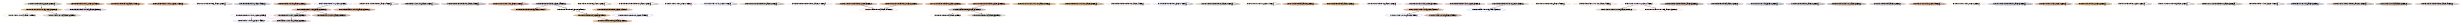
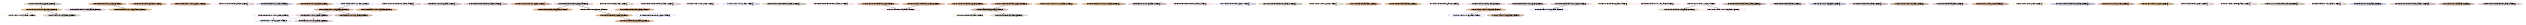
  digraph {
    node [color=red fillcolor=tan style=filled]
    edge [style=bold]
    "01100000101000000001_8-28_COV:16_LEN:20" [color=darkorange fillcolor=lightgrey]
    "1000001100100111000111011_3-27_COV:306_LEN:25" [color=darkorange]
    "110010011100011101101_9-29_COV:112_LEN:21" [color=darkorange fillcolor=white]
    "110010011100011101110_9-29_COV:185_LEN:21" [color=darkorange fillcolor=lightgrey]
    "00000000000001000011011100_3-29_COV:23_LEN:26" [color=deeppink fillcolor=lightgrey]
    "000000000000000100001_1-21_COV:234_LEN:21"
+   "000000000000010000111011100_3-29_COV:203_LEN:27" [color=darkorange]
    "0100000010010000000010_8-29_COV:17_LEN:22"
    "0000001000000000001111001_1-26_COV:17_LEN:25" [color=deeppink]
    "00001001011000001000000_6-29_COV:16_LEN:23" [color=deeppink fillcolor=white]
    "00000100000000000011_1-21_COV:19_LEN:20" [color=blue fillcolor=lightgrey]
    "000000000000001001100_8-29_COV:18_LEN:21" [color=deeppink]
    "0000000000000000001111001_1-26_COV:82_LEN:25" [color=deeppink fillcolor=white]
    "00000000000011110010_8-28_COV:17_LEN:20" [color=blue fillcolor=white]
    "0000000000001111001101_8-29_COV:286_LEN:22" [color=deeppink fillcolor=lightgrey]
    "1000000010010010100000000000_1-29_COV:19_LEN:28" [fillcolor=white]
    "000000000001111001101_8-29_COV:17_LEN:21" [color=deeppink fillcolor=lightgrey]
    "0010000000000001000000000000_1-29_COV:24_LEN:28" [fillcolor=lightgrey]
    "001000001100100110001110_1-25_COV:17_LEN:24" [color=deeppink]
    "00100000000000010000000_1-23_COV:349_LEN:23" [color=deeppink fillcolor=lightgrey]
    "000000000001000000000000_5-29_COV:21_LEN:24"
    "000000000001000000000_5-25_COV:329_LEN:21" [color=darkorange fillcolor=white]
    "00000000010000000000_7-26_COV:367_LEN:20" [color=darkorange]
    "0000000010000000000000_8-29_COV:381_LEN:22"
    "000001000100101000000_3-24_COV:16_LEN:21" [color=darkorange fillcolor=white]
    "001000000000001000000000_1-25_COV:24_LEN:24"
    "0010000000000010000000000000_1-29_COV:16_LEN:28" [fillcolor=white]
    "00100000110000111000_1-21_COV:17_LEN:20" [color=deeppink fillcolor=white]
    "00110010011000111011_7-27_COV:17_LEN:20" [color=blue fillcolor=white]
    "1000000010010010100000000000_1-29_COV:27_LEN:28" [color=darkorange fillcolor=lightgrey]
    "00000000000000000000000000000_1-29_COV:277_LEN:29" [color=deeppink fillcolor=white]
    "10000000000001111001_7-26_COV:225_LEN:20" [fillcolor=lightgrey]
    "001000011000100101000000000_1-27_COV:98_LEN:27" [color=deeppink]
    "100010010100000000000_9-29_COV:409_LEN:21" [fillcolor=white]
    "01100000100100000000_8-27_COV:374_LEN:20" [color=blue]
    "11000001001000000000_9-29_COV:18_LEN:20" [color=darkorange fillcolor=white]
    "110000010010000000010_9-29_COV:358_LEN:21" [color=darkorange fillcolor=lightgrey]
    "0010000011010011100011101110_1-29_COV:27_LEN:28" [color=darkorange]
    "0000001000000000001111001101_1-29_COV:30_LEN:28" [color=darkorange]
+   "000000000000111001101_8-29_COV:17_LEN:21" [fillcolor=lightgrey]
    "0010000000000010000000000_1-26_COV:19_LEN:25" [color=blue fillcolor=white]
    "0000000000000000000000000000_1-29_COV:24_LEN:28" [fillcolor=white]
    "00100100000000010000000_1-23_COV:17_LEN:23" [color=blue fillcolor=white]
    "0100110110000010010000000_1-26_COV:26_LEN:25"
    "0100110011000010010000000010_1-29_COV:17_LEN:28" [color=darkorange fillcolor=lightgrey]
    "001000011001001110001_1-22_COV:17_LEN:21" [color=darkorange fillcolor=white]
    "10010010100000000000_9-29_COV:16_LEN:20"
    "000100010000000000000_9-29_COV:16_LEN:21" [color=darkorange]
    "10011000001001000000010_6-29_COV:18_LEN:23" [color=deeppink fillcolor=white]
    "011001001110001101101_8-29_COV:24_LEN:21" [color=blue fillcolor=white]
    "100000110010011100011011_3-27_COV:45_LEN:24"
    "011001001110001101110_8-29_COV:19_LEN:21" [color=blue]
    "00001000000000000111100_3-25_COV:230_LEN:23" [color=deeppink]
    "1000000000000111100101_7-29_COV:20_LEN:22" [color=blue]
    "0010000000000000000011001_1-26_COV:23_LEN:25" [fillcolor=lightgrey]
    "0000000000000011001100_8-29_COV:95_LEN:22" [color=blue fillcolor=white]
    "00010000010100000000000_6-29_COV:19_LEN:23" [color=darkorange fillcolor=white]
    "001000001100100111000_1-21_COV:331_LEN:21" [color=deeppink fillcolor=lightgrey]
    "0000000000000010000111011100_1-29_COV:24_LEN:28" [fillcolor=white]
    "000000011000101100001_1-21_COV:214_LEN:21" [color=deeppink fillcolor=white]
    "00000110001011000011001100_3-29_COV:20_LEN:26" [color=darkorange fillcolor=lightgrey]
    "000001100010110000111001100_3-29_COV:185_LEN:27" [fillcolor=white]
    "0010000000000010000000000000_1-29_COV:33_LEN:28" [color=blue]
    "00000000000000000000_9-29_COV:16_LEN:20" [color=deeppink fillcolor=lightgrey]
    "000000100000000000011_1-21_COV:260_LEN:21" [color=blue fillcolor=white]
    "00001000000000000111001101_3-29_COV:25_LEN:26"
    "100000001000100101000000000_1-27_COV:282_LEN:27"
    "00001100100111001110_5-25_COV:16_LEN:20" [color=blue fillcolor=lightgrey]
    "0011000001001000000010_7-29_COV:16_LEN:22" [color=deeppink fillcolor=lightgrey]
    "00100000110010011000111_1-24_COV:16_LEN:23" [color=blue]
    "00100010000000000000011001_1-26_COV:73_LEN:26" [fillcolor=lightgrey]
    "10001001010000000000_9-29_COV:16_LEN:20" [color=deeppink fillcolor=lightgrey]
    "00100000110100111000_1-21_COV:19_LEN:20" [color=deeppink]
    "00100001100100111000_1-21_COV:16_LEN:20" [color=darkorange fillcolor=white]
    "0100110011000010010000000010_1-29_COV:30_LEN:28" [color=blue fillcolor=lightgrey]
    "00100000110010011100_1-21_COV:16_LEN:20" [color=deeppink]
    "00000001100101100001_1-21_COV:16_LEN:20" [color=darkorange]
    "00000100010000000000_7-26_COV:16_LEN:20" [fillcolor=white]
    "000001010110000011000000_5-29_COV:18_LEN:24" [color=deeppink fillcolor=white]
    "01001100110000010010000000_1-26_COV:320_LEN:26" [color=deeppink]
    "00000001101111010100000000001_1-29_COV:85_LEN:29" [color=darkorange fillcolor=lightgrey]
    "00000000000000000111100_1-25_COV:17_LEN:23" [fillcolor=white]
    "000000000000111001101_8-29_COV:23_LEN:21" [color=blue fillcolor=lightgrey]
    "00010000010010110000011000000_1-29_COV:115_LEN:29" [fillcolor=lightgrey]
    "10010110000111001100_9-29_COV:16_LEN:20" [color=blue]
    "1000000010001001000000000000_1-29_COV:19_LEN:28" [fillcolor=lightgrey]
    "01100000101000000001_8-28_COV:16_LEN:20" -> "01100000101000000001_8-28_COV:16_LEN:20"
    "01100000101000000001_8-28_COV:16_LEN:20" -> "1000001100100111000111011_3-27_COV:306_LEN:25"
    "1000001100100111000111011_3-27_COV:306_LEN:25" -> "110010011100011101101_9-29_COV:112_LEN:21" [style=dashed]
    "1000001100100111000111011_3-27_COV:306_LEN:25" -> "110010011100011101110_9-29_COV:185_LEN:21"
    "000000000000000100001_1-21_COV:234_LEN:21" -> "00000000000001000011011100_3-29_COV:23_LEN:26" [style=dashed]
+   "000000000000000100001_1-21_COV:234_LEN:21" -> "000000000000010000111011100_3-29_COV:203_LEN:27"
    "0100000010010000000010_8-29_COV:17_LEN:22" -> "0100000010010000000010_8-29_COV:17_LEN:22" [style=dashed]
    "0000001000000000001111001_1-26_COV:17_LEN:25" -> "0000001000000000001111001_1-26_COV:17_LEN:25" [style=dashed]
    "00001001011000001000000_6-29_COV:16_LEN:23" -> "00001001011000001000000_6-29_COV:16_LEN:23"
    "00000100000000000011_1-21_COV:19_LEN:20" -> "00000100000000000011_1-21_COV:19_LEN:20" [style=dashed]
    "000000000000001001100_8-29_COV:18_LEN:21" -> "000000000000001001100_8-29_COV:18_LEN:21" [style=dashed]
    "0000000000000000001111001_1-26_COV:82_LEN:25" -> "00000000000011110010_8-28_COV:17_LEN:20"
    "0000000000000000001111001_1-26_COV:82_LEN:25" -> "0000000000001111001101_8-29_COV:286_LEN:22" [style=dashed]
    "1000000010010010100000000000_1-29_COV:19_LEN:28" -> "1000000010010010100000000000_1-29_COV:19_LEN:28"
    "000000000001111001101_8-29_COV:17_LEN:21" -> "000000000001111001101_8-29_COV:17_LEN:21"
    "0010000000000001000000000000_1-29_COV:24_LEN:28" -> "0010000000000001000000000000_1-29_COV:24_LEN:28"
    "001000001100100110001110_1-25_COV:17_LEN:24" -> "001000001100100110001110_1-25_COV:17_LEN:24"
    "00100000000000010000000_1-23_COV:349_LEN:23" -> "000000000001000000000000_5-29_COV:21_LEN:24"
    "00100000000000010000000_1-23_COV:349_LEN:23" -> "000000000001000000000_5-25_COV:329_LEN:21"
    "000000000001000000000_5-25_COV:329_LEN:21" -> "00000000010000000000_7-26_COV:367_LEN:20"
    "00000000010000000000_7-26_COV:367_LEN:20" -> "0000000010000000000000_8-29_COV:381_LEN:22"
    "000001000100101000000_3-24_COV:16_LEN:21" -> "000001000100101000000_3-24_COV:16_LEN:21"
    "001000000000001000000000_1-25_COV:24_LEN:24" -> "00000000010000000000_7-26_COV:367_LEN:20" [style=dashed]
    "0010000000000010000000000000_1-29_COV:16_LEN:28" -> "0010000000000010000000000000_1-29_COV:16_LEN:28"
    "00100000110000111000_1-21_COV:17_LEN:20" -> "00100000110000111000_1-21_COV:17_LEN:20" [style=dashed]
    "00110010011000111011_7-27_COV:17_LEN:20" -> "00110010011000111011_7-27_COV:17_LEN:20"
    "1000000010010010100000000000_1-29_COV:27_LEN:28" -> "1000000010010010100000000000_1-29_COV:27_LEN:28"
    "00000000000000000000000000000_1-29_COV:277_LEN:29" -> "00000000000000000000000000000_1-29_COV:277_LEN:29" [style=dashed]
    "10000000000001111001_7-26_COV:225_LEN:20" -> "00000000000011110010_8-28_COV:17_LEN:20" [style=dashed]
    "10000000000001111001_7-26_COV:225_LEN:20" -> "0000000000001111001101_8-29_COV:286_LEN:22"
    "001000011000100101000000000_1-27_COV:98_LEN:27" -> "100010010100000000000_9-29_COV:409_LEN:21"
    "01100000100100000000_8-27_COV:374_LEN:20" -> "11000001001000000000_9-29_COV:18_LEN:20" [style=dashed]
    "01100000100100000000_8-27_COV:374_LEN:20" -> "110000010010000000010_9-29_COV:358_LEN:21"
    "0010000011010011100011101110_1-29_COV:27_LEN:28" -> "0010000011010011100011101110_1-29_COV:27_LEN:28" [style=dashed]
    "0000001000000000001111001101_1-29_COV:30_LEN:28" -> "0000001000000000001111001101_1-29_COV:30_LEN:28"
+   "000000000000111001101_8-29_COV:17_LEN:21" -> "000000000000111001101_8-29_COV:17_LEN:21"
    "0010000000000010000000000_1-26_COV:19_LEN:25" -> "0000000010000000000000_8-29_COV:381_LEN:22" [style=dashed]
    "0000000000000000000000000000_1-29_COV:24_LEN:28" -> "0000000000000000000000000000_1-29_COV:24_LEN:28" [style=dashed]
    "00100100000000010000000_1-23_COV:17_LEN:23" -> "00100100000000010000000_1-23_COV:17_LEN:23"
    "0100110110000010010000000_1-26_COV:26_LEN:25" -> "01100000100100000000_8-27_COV:374_LEN:20" [style=dashed]
    "0100110011000010010000000010_1-29_COV:17_LEN:28" -> "0100110011000010010000000010_1-29_COV:17_LEN:28"
    "001000011001001110001_1-22_COV:17_LEN:21" -> "001000011001001110001_1-22_COV:17_LEN:21"
    "10010010100000000000_9-29_COV:16_LEN:20" -> "10010010100000000000_9-29_COV:16_LEN:20" [style=dashed]
    "000100010000000000000_9-29_COV:16_LEN:21" -> "000100010000000000000_9-29_COV:16_LEN:21" [style=dashed]
    "10011000001001000000010_6-29_COV:18_LEN:23" -> "10011000001001000000010_6-29_COV:18_LEN:23" [style=dashed]
    "100000110010011100011011_3-27_COV:45_LEN:24" -> "011001001110001101101_8-29_COV:24_LEN:21"
    "100000110010011100011011_3-27_COV:45_LEN:24" -> "011001001110001101110_8-29_COV:19_LEN:21" [style=dashed]
    "00001000000000000111100_3-25_COV:230_LEN:23" -> "10000000000001111001_7-26_COV:225_LEN:20"
    "00001000000000000111100_3-25_COV:230_LEN:23" -> "1000000000000111100101_7-29_COV:20_LEN:22"
    "0010000000000000000011001_1-26_COV:23_LEN:25" -> "0000000000000011001100_8-29_COV:95_LEN:22" [style=dashed]
    "00010000010100000000000_6-29_COV:19_LEN:23" -> "00010000010100000000000_6-29_COV:19_LEN:23" [style=dashed]
    "001000001100100111000_1-21_COV:331_LEN:21" -> "100000110010011100011011_3-27_COV:45_LEN:24" [style=dashed]
    "0000000000000010000111011100_1-29_COV:24_LEN:28" -> "0000000000000010000111011100_1-29_COV:24_LEN:28" [style=dashed]
    "000000011000101100001_1-21_COV:214_LEN:21" -> "00000110001011000011001100_3-29_COV:20_LEN:26"
    "000000011000101100001_1-21_COV:214_LEN:21" -> "000001100010110000111001100_3-29_COV:185_LEN:27"
    "0010000000000010000000000000_1-29_COV:33_LEN:28" -> "0010000000000010000000000000_1-29_COV:33_LEN:28" [style=dashed]
    "00000000000000000000_9-29_COV:16_LEN:20" -> "00000000000000000000_9-29_COV:16_LEN:20" [style=dashed]
    "000000100000000000011_1-21_COV:260_LEN:21" -> "00001000000000000111100_3-25_COV:230_LEN:23"
    "000000100000000000011_1-21_COV:260_LEN:21" -> "00001000000000000111001101_3-29_COV:25_LEN:26" [style=dashed]
    "100000001000100101000000000_1-27_COV:282_LEN:27" -> "100010010100000000000_9-29_COV:409_LEN:21"
    "00001100100111001110_5-25_COV:16_LEN:20" -> "00001100100111001110_5-25_COV:16_LEN:20"
    "0011000001001000000010_7-29_COV:16_LEN:22" -> "0011000001001000000010_7-29_COV:16_LEN:22"
    "00100000110010011000111_1-24_COV:16_LEN:23" -> "00100000110010011000111_1-24_COV:16_LEN:23" [style=dashed]
    "00100010000000000000011001_1-26_COV:73_LEN:26" -> "0000000000000011001100_8-29_COV:95_LEN:22"
    "10001001010000000000_9-29_COV:16_LEN:20" -> "10001001010000000000_9-29_COV:16_LEN:20" [style=dashed]
    "00100000110100111000_1-21_COV:19_LEN:20" -> "00100000110100111000_1-21_COV:19_LEN:20"
    "00100001100100111000_1-21_COV:16_LEN:20" -> "00100001100100111000_1-21_COV:16_LEN:20" [style=dashed]
    "0100110011000010010000000010_1-29_COV:30_LEN:28" -> "0100110011000010010000000010_1-29_COV:30_LEN:28"
    "00100000110010011100_1-21_COV:16_LEN:20" -> "00100000110010011100_1-21_COV:16_LEN:20"
    "00000001100101100001_1-21_COV:16_LEN:20" -> "00000001100101100001_1-21_COV:16_LEN:20"
    "00000100010000000000_7-26_COV:16_LEN:20" -> "00000100010000000000_7-26_COV:16_LEN:20"
    "000001010110000011000000_5-29_COV:18_LEN:24" -> "000001010110000011000000_5-29_COV:18_LEN:24"
    "01001100110000010010000000_1-26_COV:320_LEN:26" -> "01100000100100000000_8-27_COV:374_LEN:20"
    "00000001101111010100000000001_1-29_COV:85_LEN:29" -> "00000001101111010100000000001_1-29_COV:85_LEN:29"
    "00000000000000000111100_1-25_COV:17_LEN:23" -> "00000000000000000111100_1-25_COV:17_LEN:23"
    "000000000000111001101_8-29_COV:23_LEN:21" -> "000000000000111001101_8-29_COV:23_LEN:21" [style=dashed]
    "00010000010010110000011000000_1-29_COV:115_LEN:29" -> "00010000010010110000011000000_1-29_COV:115_LEN:29"
    "10010110000111001100_9-29_COV:16_LEN:20" -> "10010110000111001100_9-29_COV:16_LEN:20" [style=dashed]
    "1000000010001001000000000000_1-29_COV:19_LEN:28" -> "1000000010001001000000000000_1-29_COV:19_LEN:28" [style=dashed]
  }
